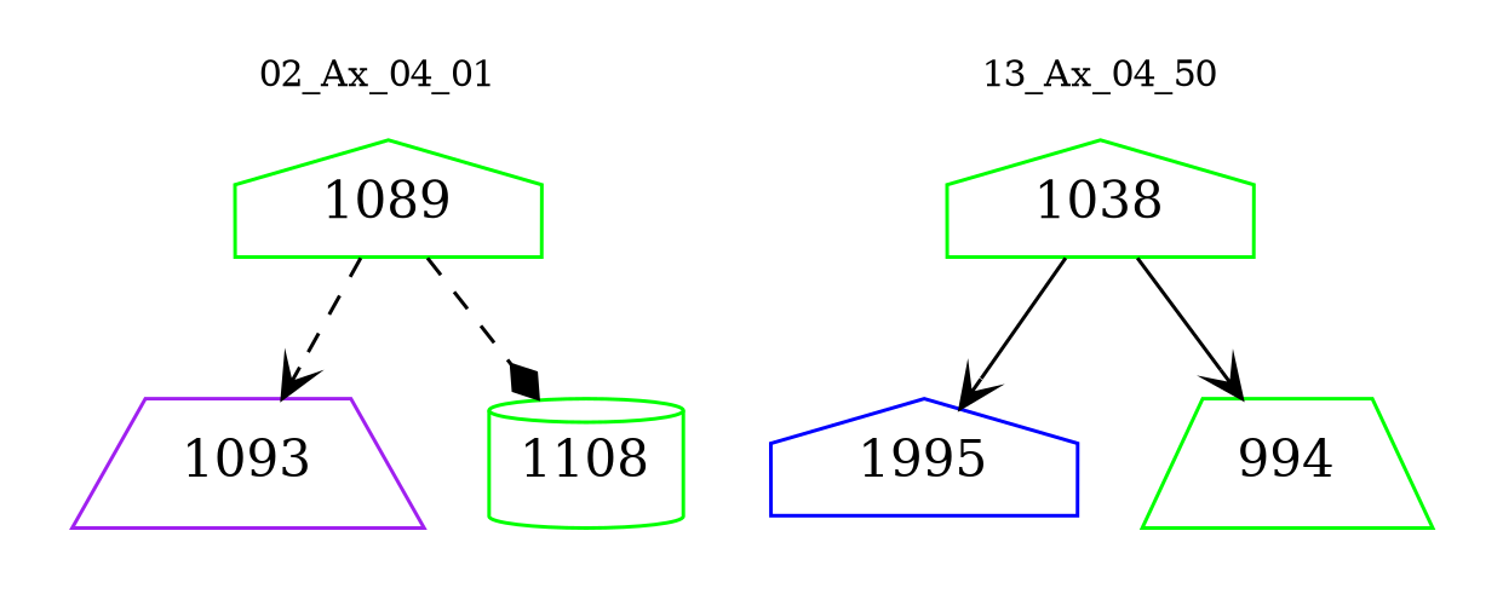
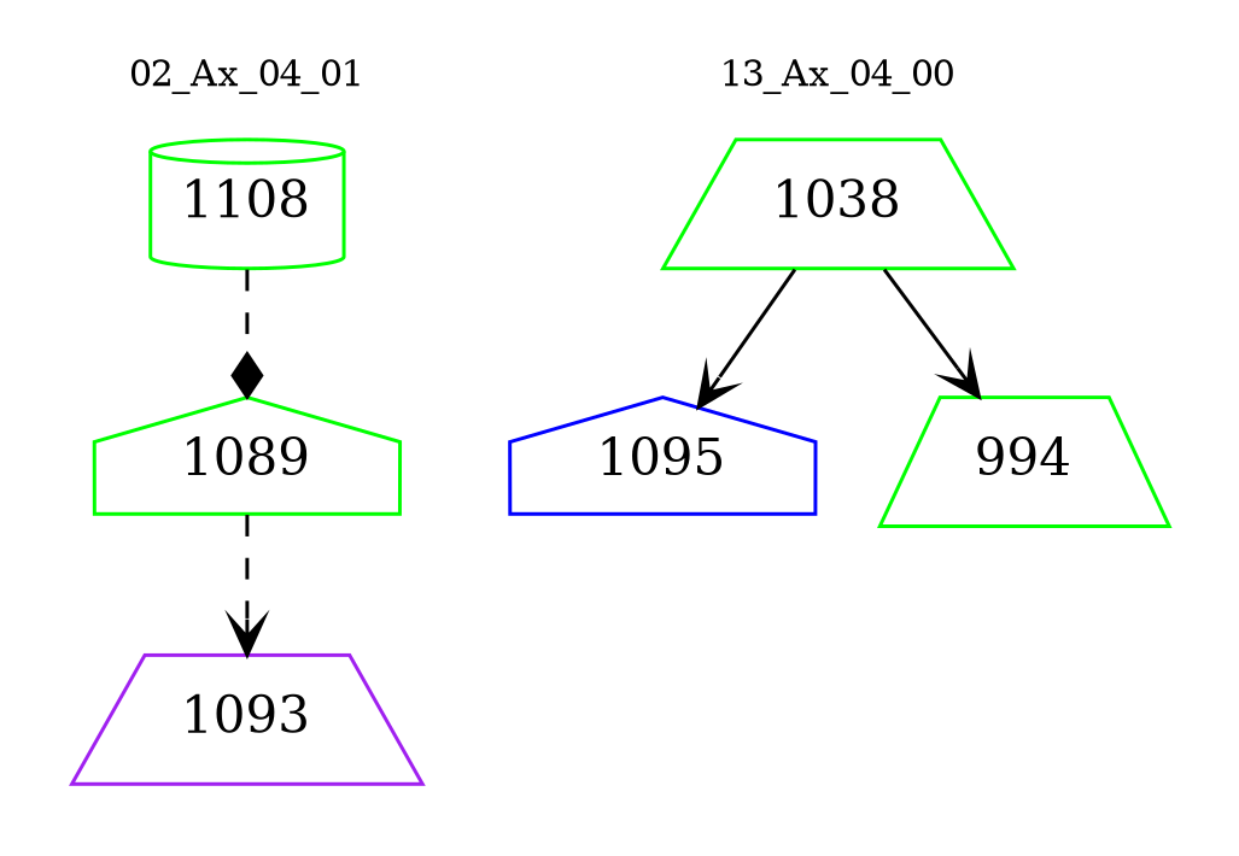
  digraph {
    node [color=green shape=trapezium]
    edge [arrowhead=vee color=black style=dashed]
    n1 [label=1089 shape=house]
    n2 [color=purple label=1093]
    n3 [label=1108 shape=cylinder]
-   n4 [label=1038 shape=house]
-   n5 [color=blue label=1995 shape=house]
+   n4 [label=1038]
+   n5 [color=blue label=1095 shape=house]
    n6 [label=994]
    subgraph cluster_1 {
      color=white
      fontsize=10
      label="02_Ax_04_01"
      n1
      n2
      n3
    }
    subgraph cluster_2 {
      color=white
      fontsize=10
-     label="13_Ax_04_50"
+     label="13_Ax_04_00"
      n4
      n5
      n6
    }
    n1 -> n2
-   n1 -> n3 [arrowhead=diamond]
+   n3 -> n1 [arrowhead=diamond]
    n4 -> n5 [style=solid]
    n4 -> n6 [style=solid]
  }
